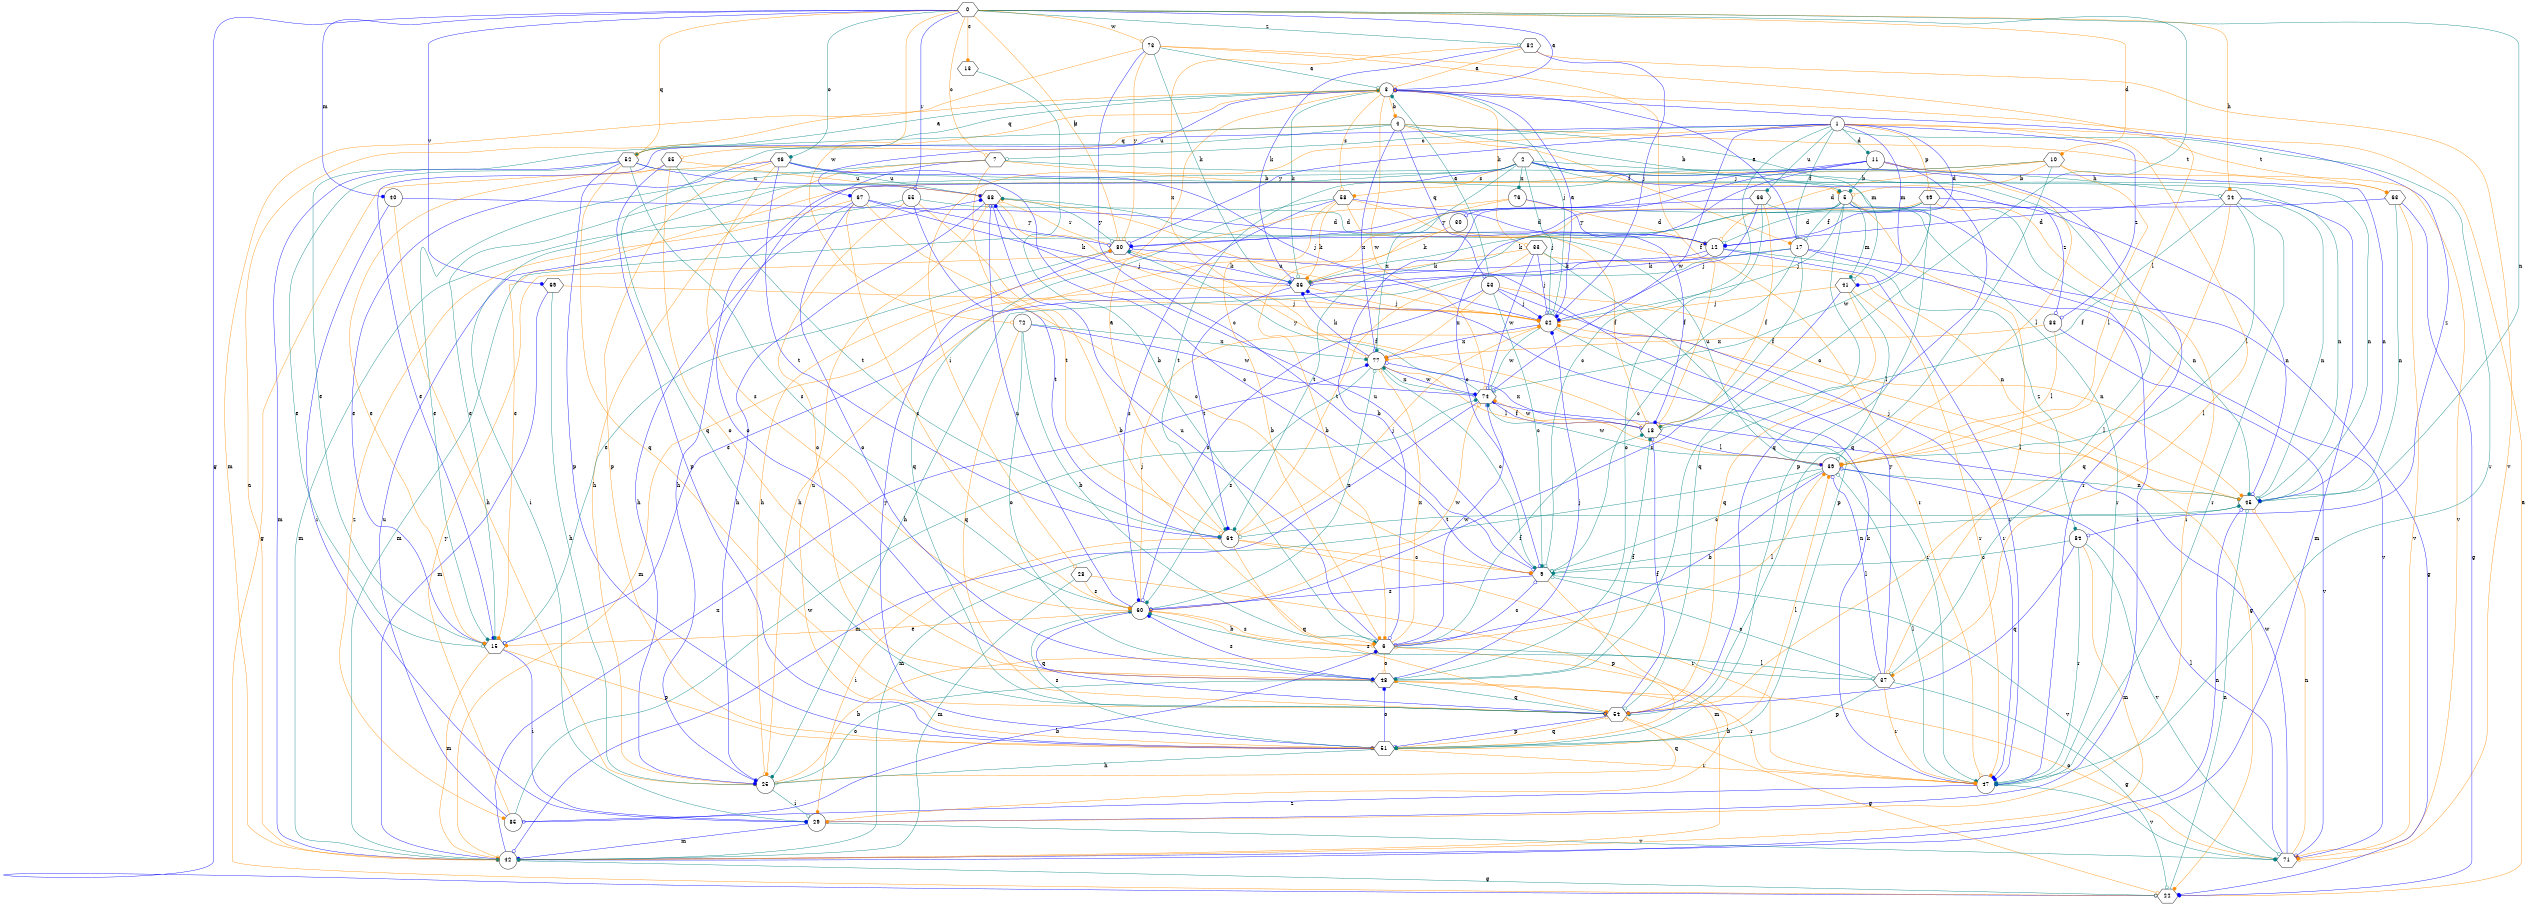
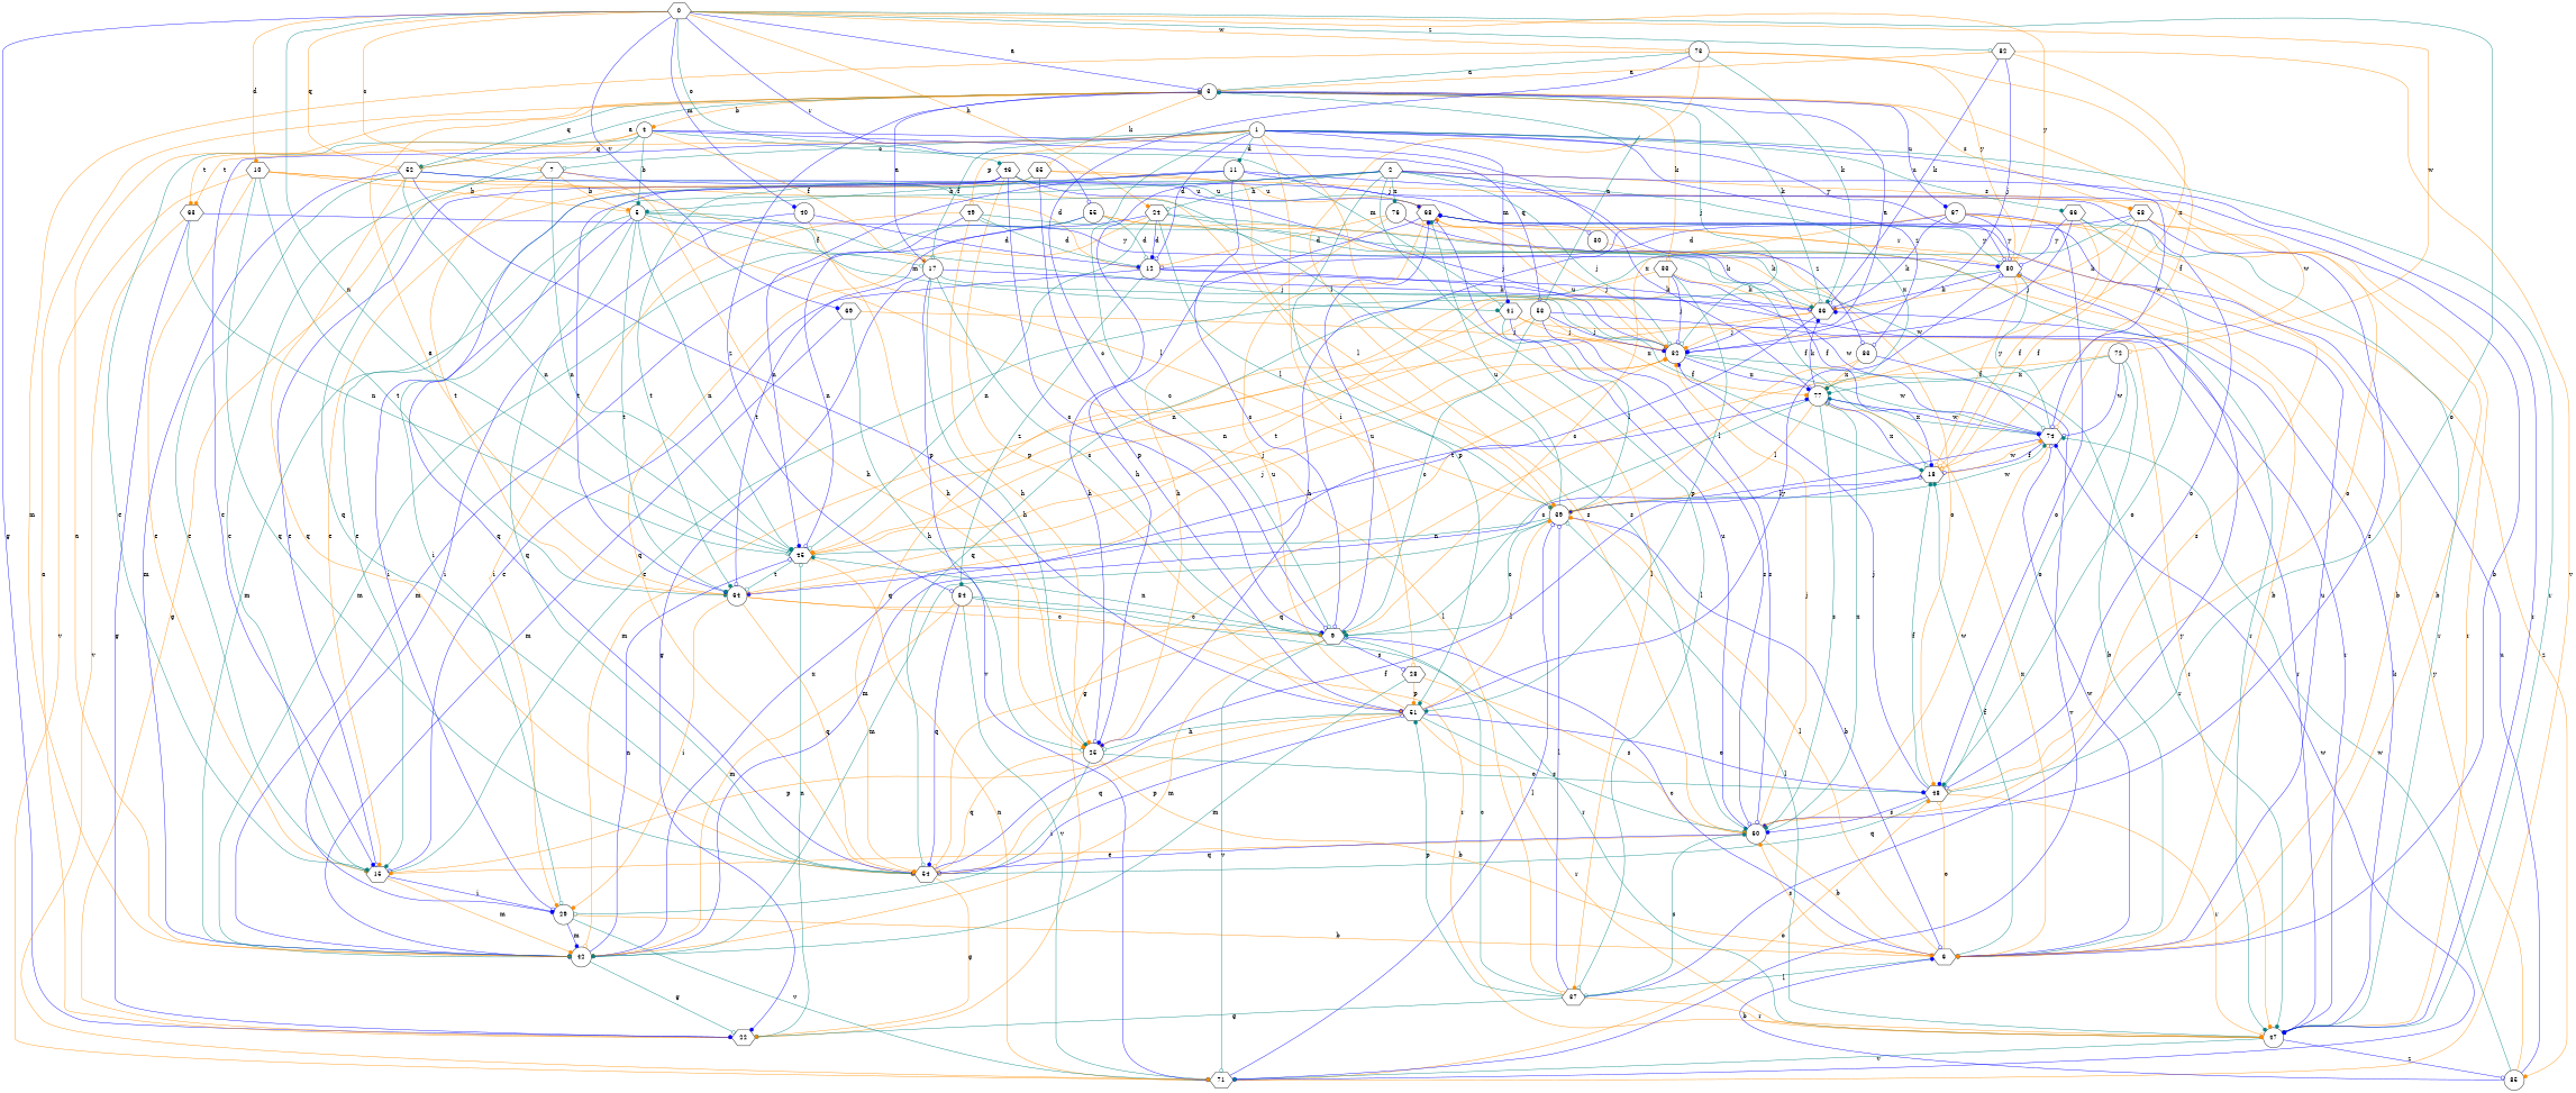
  strict digraph {
    node [shape=hexagon]
    edge [arrowhead=odot color=darkorange]
    3 [shape=circle]
    0
    7
    10
-   13
    22
    24
    40 [shape=circle]
    45
    46
    48
    52
    55 [shape=circle]
    69
    72 [shape=circle]
    73 [shape=circle]
    80
    82
    74
    32 [shape=circle]
    58
    4 [shape=circle]
    33
    35
    36
    67 [shape=circle]
    84 [shape=circle]
    15
    25 [shape=circle]
    5 [shape=circle]
    64 [shape=circle]
    12 [shape=circle]
    54
    39 [shape=circle]
    71
    6
    n37 [label=47 shape=circle]
    42 [shape=circle]
    18
    29 [shape=circle]
    9
    51
    60 [shape=circle]
    68
    77 [shape=circle]
    1 [shape=circle]
    11 [shape=circle]
    17 [shape=circle]
    28
    37
    41
    49
    63
    66
    83 [shape=circle]
    30 [shape=circle]
    85 [shape=circle]
    2
    76 [shape=circle]
    53 [shape=circle]
    3 -> 52 [arrowhead=dot color=teal label=q]
    3 -> 74 [label=w]
    3 -> 32 [color=teal label=j]
    3 -> 58 [label=s]
    3 -> 4 [arrowhead=dot label=b]
    3 -> 33 [label=k]
    3 -> 35 [label=k]
    3 -> 36 [color=teal label=k]
    3 -> 67 [arrowhead=dot color=blue label=u]
    3 -> 84 [color=blue label=z]
    0 -> 3 [color=blue label=a]
    0 -> 7 [label=c]
    0 -> 10 [arrowhead=dot label=d]
-   0 -> 13 [arrowhead=dot label=e]
    0 -> 22 [color=blue label=g]
    0 -> 24 [arrowhead=dot label=h]
    0 -> 40 [arrowhead=dot color=blue label=m]
    0 -> 45 [color=teal label=n]
    0 -> 46 [arrowhead=dot color=teal label=o]
    0 -> 48 [color=teal label=o]
    0 -> 52 [label=q]
    0 -> 55 [color=blue label=r]
    0 -> 69 [arrowhead=dot color=blue label=v]
    0 -> 72 [label=w]
    0 -> 73 [label=w]
    0 -> 80 [label=y]
    0 -> 82 [color=teal label=z]
    7 -> 45 [arrowhead=dot color=teal label=n]
    7 -> 48 [color=blue label=o]
    7 -> 15 [arrowhead=dot color=teal label=e]
    7 -> 25 [arrowhead=dot label=h]
    7 -> 5 [arrowhead=dot label=b]
    7 -> 64 [label=t]
    10 -> 15 [arrowhead=dot label=e]
    10 -> 5 [label=b]
    10 -> 64 [arrowhead=dot color=teal label=t]
    10 -> 12 [label=d]
    10 -> 54 [arrowhead=dot color=teal label=q]
    10 -> 39 [label=l]
    10 -> 71 [arrowhead=dot label=v]
-   13 -> 6 [arrowhead=dot color=teal label=b]
    22 -> 3 [arrowhead=dot label=a]
    22 -> 45 [color=teal label=n]
    24 -> 45 [color=teal label=n]
    24 -> 12 [arrowhead=dot color=blue label=d]
    24 -> 54 [arrowhead=dot label=q]
    24 -> 39 [arrowhead=dot color=teal label=l]
    24 -> n37 [arrowhead=dot color=teal label=r]
    24 -> 42 [arrowhead=dot color=blue label=m]
    24 -> 18 [color=teal label=f]
    40 -> 25 [arrowhead=dot label=h]
    40 -> 12 [arrowhead=dot color=blue label=d]
    40 -> 29 [arrowhead=dot color=blue label=i]
    45 -> 32 [arrowhead=dot label=j]
    45 -> 64 [color=teal label=t]
    46 -> 22 [label=g]
    46 -> 32 [arrowhead=dot color=blue label=j]
    46 -> 15 [color=blue label=e]
    46 -> 64 [arrowhead=dot color=blue label=t]
    46 -> 9 [arrowhead=dot color=blue label=c]
    46 -> 51 [arrowhead=dot label=p]
    46 -> 60 [label=s]
    46 -> 68 [color=teal label=u]
    48 -> 32 [arrowhead=dot color=blue label=j]
    48 -> 54 [color=teal label=q]
    48 -> n37 [label=r]
    48 -> 18 [arrowhead=dot color=teal label=f]
    48 -> 60 [arrowhead=dot color=blue label=s]
    52 -> 3 [arrowhead=dot color=teal label=a]
    52 -> 45 [color=teal label=n]
    52 -> 15 [color=teal label=e]
    52 -> 54 [arrowhead=dot label=q]
    52 -> 42 [color=blue label=m]
    52 -> 51 [color=blue label=p]
    52 -> 60 [arrowhead=dot color=teal label=s]
    52 -> 68 [arrowhead=dot color=blue label=u]
    55 -> 48 [arrowhead=dot label=o]
    55 -> 64 [color=blue label=t]
    55 -> 12 [color=teal label=d]
    55 -> 6 [arrowhead=dot label=b]
    55 -> 42 [color=teal label=m]
    69 -> 32 [arrowhead=dot label=j]
    69 -> 25 [color=teal label=h]
    69 -> 42 [arrowhead=dot color=blue label=m]
    72 -> 48 [color=teal label=o]
    72 -> 74 [color=blue label=w]
    72 -> 54 [label=q]
    72 -> 6 [color=teal label=b]
    72 -> 77 [arrowhead=dot color=teal label=x]
    73 -> 3 [color=teal label=a]
    73 -> 80 [label=y]
    73 -> 36 [arrowhead=dot color=teal label=k]
    73 -> 39 [arrowhead=dot label=l]
    73 -> 42 [arrowhead=dot label=m]
    73 -> 18 [label=f]
    73 -> 9 [color=blue label=c]
    80 -> 36 [color=blue label=k]
    80 -> 15 [color=teal label=e]
    80 -> 18 [label=f]
    80 -> 68 [label=r]
    82 -> 3 [label=a]
    82 -> 32 [arrowhead=dot color=blue label=j]
    82 -> 36 [color=blue label=k]
    82 -> 71 [label=v]
    82 -> 77 [label=x]
    74 -> 80 [arrowhead=dot color=teal label=y]
    74 -> 42 [color=blue label=m]
    74 -> 18 [color=blue label=f]
    74 -> 77 [arrowhead=dot color=teal label=x]
    32 -> 3 [color=blue label=a]
    32 -> 22 [arrowhead=dot label=g]
    32 -> 74 [color=teal label=w]
    32 -> n37 [arrowhead=dot color=teal label=r]
    32 -> 68 [arrowhead=dot label=u]
    32 -> 77 [arrowhead=dot color=blue label=x]
    58 -> 36 [arrowhead=dot label=k]
    58 -> 12 [color=blue label=d]
    58 -> 54 [color=teal label=q]
    58 -> 6 [arrowhead=dot label=b]
    58 -> n37 [label=r]
    58 -> 18 [label=f]
    58 -> 60 [arrowhead=dot color=blue label=s]
    4 -> 52 [label=q]
    4 -> 15 [arrowhead=dot color=teal label=e]
    4 -> 5 [arrowhead=dot color=teal label=b]
    4 -> 54 [color=teal label=q]
    4 -> 77 [color=blue label=x]
    4 -> 17 [arrowhead=dot label=f]
    4 -> 41 [color=teal label=m]
    4 -> 63 [arrowhead=dot label=t]
    4 -> 53 [color=blue label=q]
    33 -> 45 [arrowhead=dot label=n]
    33 -> 74 [color=blue label=w]
    33 -> 32 [color=blue label=j]
    33 -> 36 [label=k]
    33 -> 64 [label=t]
    33 -> 51 [arrowhead=dot color=teal label=p]
    35 -> 48 [label=o]
    35 -> 15 [arrowhead=dot label=e]
    35 -> 64 [arrowhead=dot color=teal label=t]
    35 -> 51 [color=blue label=p]
    35 -> 68 [label=u]
    36 -> 32 [arrowhead=dot label=j]
    36 -> 64 [arrowhead=dot color=blue label=t]
    36 -> 42 [label=m]
    67 -> 48 [arrowhead=dot color=blue label=o]
    67 -> 80 [color=blue label=y]
    67 -> 36 [color=blue label=k]
    67 -> 25 [arrowhead=dot color=blue label=h]
    67 -> 9 [label=c]
    67 -> 60 [label=s]
    67 -> 85 [arrowhead=dot label=z]
    84 -> 54 [arrowhead=dot color=blue label=q]
    84 -> 71 [color=teal label=v]
    84 -> n37 [arrowhead=dot color=teal label=r]
    84 -> 42 [arrowhead=dot label=m]
    84 -> 9 [arrowhead=dot color=teal label=c]
    15 -> 42 [arrowhead=dot label=m]
    15 -> 29 [arrowhead=dot color=blue label=i]
    15 -> 51 [label=p]
    25 -> 48 [color=teal label=o]
    25 -> 54 [label=q]
    25 -> 6 [arrowhead=dot label=b]
    25 -> 29 [color=teal label=i]
    5 -> 45 [arrowhead=dot color=teal label=n]
    5 -> 32 [color=teal label=j]
    5 -> 64 [arrowhead=dot color=teal label=t]
    5 -> 54 [color=teal label=q]
    5 -> 42 [arrowhead=dot color=teal label=m]
    5 -> 29 [color=blue label=i]
    5 -> 17 [color=teal label=f]
    5 -> 37 [label=l]
    5 -> 41 [arrowhead=dot color=teal label=m]
    64 -> 3 [label=a]
    64 -> 32 [label=j]
    64 -> 54 [arrowhead=dot label=q]
    64 -> n37 [arrowhead=dot label=r]
    64 -> 29 [arrowhead=dot label=i]
    64 -> 9 [arrowhead=dot label=c]
    12 -> 36 [color=blue label=k]
    12 -> 84 [arrowhead=dot color=teal label=z]
    12 -> 15 [color=blue label=e]
    12 -> n37 [arrowhead=dot color=blue label=r]
    54 -> 22 [label=g]
    54 -> 18 [color=blue label=f]
    54 -> 51 [color=blue label=p]
    39 -> 45 [color=teal label=n]
    39 -> 74 [arrowhead=dot color=teal label=w]
    39 -> 6 [color=blue label=b]
    39 -> 42 [color=teal label=m]
    39 -> 9 [color=teal label=c]
    39 -> 68 [arrowhead=dot color=teal label=u]
    71 -> 45 [label=n]
    71 -> 48 [arrowhead=dot label=o]
    71 -> 74 [arrowhead=dot color=blue label=w]
    71 -> 39 [color=blue label=l]
    6 -> 48 [label=o]
    6 -> 74 [color=blue label=w]
    6 -> 39 [arrowhead=dot label=l]
    6 -> 18 [arrowhead=dot color=teal label=f]
    6 -> 9 [color=blue label=c]
    6 -> 60 [arrowhead=dot label=s]
    6 -> 68 [color=blue label=u]
    6 -> 77 [label=x]
    6 -> 37 [color=teal label=l]
    n37 -> 36 [arrowhead=dot color=blue label=k]
    n37 -> 39 [color=teal label=l]
    n37 -> 71 [arrowhead=dot color=teal label=v]
    n37 -> 85 [color=blue label=z]
    42 -> 3 [label=a]
    42 -> 22 [color=teal label=g]
    42 -> 45 [color=blue label=n]
    42 -> 77 [arrowhead=dot color=blue label=x]
    18 -> 74 [arrowhead=dot label=w]
    18 -> 39 [arrowhead=dot color=blue label=l]
    18 -> 77 [color=blue label=x]
    29 -> 71 [arrowhead=dot color=teal label=v]
    29 -> 6 [label=b]
    29 -> 42 [arrowhead=dot color=blue label=m]
    9 -> 45 [arrowhead=dot color=teal label=n]
    9 -> 71 [color=teal label=v]
    9 -> 42 [label=m]
-   9 -> 60 [color=blue label=s]
+   9 -> 28 [color=blue label=s]
    9 -> 68 [arrowhead=dot color=blue label=u]
    51 -> 48 [arrowhead=dot color=blue label=o]
    51 -> 80 [color=blue label=y]
    51 -> 25 [color=teal label=h]
    51 -> 54 [label=q]
    51 -> 39 [arrowhead=dot label=l]
    51 -> n37 [arrowhead=dot label=r]
    51 -> 60 [arrowhead=dot color=teal label=s]
    51 -> 68 [label=u]
    60 -> 74 [label=w]
    60 -> 32 [arrowhead=dot label=j]
    60 -> 15 [arrowhead=dot label=e]
    60 -> 54 [color=blue label=q]
    60 -> 6 [label=b]
    60 -> 68 [color=blue label=u]
    60 -> 77 [color=teal label=x]
    68 -> 80 [color=teal label=y]
    68 -> 32 [arrowhead=dot label=j]
    68 -> 25 [color=blue label=h]
    77 -> 74 [arrowhead=dot color=blue label=w]
    77 -> 36 [arrowhead=dot color=blue label=k]
    77 -> 39 [label=l]
    77 -> 9 [arrowhead=dot color=teal label=c]
    77 -> 60 [arrowhead=dot color=teal label=s]
    1 -> 7 [color=teal label=c]
    1 -> 80 [color=blue label=y]
    1 -> 74 [color=blue label=w]
    1 -> 15 [arrowhead=dot color=blue label=e]
    1 -> 12 [color=blue label=d]
    1 -> n37 [color=teal label=r]
    1 -> 9 [color=teal label=c]
    1 -> 11 [arrowhead=dot color=teal label=d]
    1 -> 17 [color=teal label=f]
    1 -> 28 [label=i]
    1 -> 37 [arrowhead=dot label=l]
    1 -> 41 [arrowhead=dot color=blue label=m]
    1 -> 49 [label=p]
    1 -> 63 [arrowhead=dot label=t]
    1 -> 66 [arrowhead=dot color=teal label=u]
    1 -> 83 [color=blue label=z]
    11 -> 45 [arrowhead=dot color=blue label=n]
    11 -> 5 [arrowhead=dot color=teal label=b]
    11 -> 54 [color=blue label=q]
    11 -> 39 [label=l]
    11 -> 6 [color=blue label=b]
    11 -> 9 [color=blue label=c]
    11 -> 30 [color=blue label=j]
    17 -> 3 [color=blue label=a]
    17 -> 22 [arrowhead=dot color=blue label=g]
    17 -> 36 [color=blue label=k]
    17 -> 25 [arrowhead=dot color=teal label=h]
    17 -> 71 [color=blue label=v]
    17 -> 18 [arrowhead=dot color=teal label=f]
    17 -> 9 [color=teal label=c]
    28 -> 42 [arrowhead=dot color=teal label=m]
    28 -> 51 [arrowhead=dot label=p]
    28 -> 60 [arrowhead=dot label=s]
    37 -> 22 [color=teal label=g]
    37 -> 80 [color=blue label=y]
    37 -> 39 [color=blue label=l]
    37 -> n37 [arrowhead=dot label=r]
    37 -> 9 [color=teal label=c]
    37 -> 51 [arrowhead=dot color=teal label=p]
    37 -> 60 [arrowhead=dot color=teal label=s]
    41 -> 32 [arrowhead=dot label=j]
    41 -> 54 [arrowhead=dot label=q]
    41 -> 39 [color=teal label=l]
    41 -> n37 [arrowhead=dot label=r]
    41 -> 60 [color=blue label=s]
    49 -> 45 [color=blue label=n]
    49 -> 74 [color=teal label=w]
    49 -> 36 [arrowhead=dot color=teal label=k]
    49 -> 25 [arrowhead=dot label=h]
    49 -> 12 [color=teal label=d]
    49 -> 29 [arrowhead=dot label=i]
    63 -> 22 [arrowhead=dot color=blue label=g]
    63 -> 45 [color=teal label=n]
    63 -> 80 [arrowhead=dot color=blue label=y]
    63 -> 71 [arrowhead=dot label=v]
    66 -> 48 [arrowhead=dot color=teal label=o]
    66 -> 80 [color=blue label=y]
    66 -> 32 [arrowhead=dot color=blue label=j]
    66 -> n37 [color=teal label=r]
    66 -> 18 [label=f]
    83 -> 39 [label=l]
    83 -> 71 [color=blue label=v]
    83 -> 77 [arrowhead=dot label=x]
    30 -> 36 [label=k]
    85 -> 80 [arrowhead=dot label=y]
    85 -> 74 [arrowhead=dot color=teal label=w]
    85 -> 6 [arrowhead=dot color=blue label=b]
    85 -> 68 [arrowhead=dot color=blue label=u]
    2 -> 24 [color=teal label=h]
    2 -> 32 [color=teal label=j]
    2 -> 58 [arrowhead=dot label=s]
    2 -> 15 [arrowhead=dot color=teal label=e]
    2 -> 25 [arrowhead=dot color=blue label=h]
    2 -> n37 [color=blue label=r]
    2 -> 29 [color=teal label=i]
    2 -> 51 [arrowhead=dot color=teal label=p]
    2 -> 77 [arrowhead=dot color=teal label=x]
    2 -> 37 [color=teal label=l]
    2 -> 83 [color=blue label=z]
    2 -> 76 [arrowhead=dot color=teal label=x]
    76 -> 25 [label=h]
    76 -> 12 [label=d]
    76 -> 6 [arrowhead=dot label=b]
    76 -> 18 [arrowhead=dot color=blue label=f]
    53 -> 3 [arrowhead=dot color=teal label=a]
    53 -> 45 [arrowhead=dot label=n]
    53 -> 32 [arrowhead=dot color=blue label=j]
    53 -> n37 [arrowhead=dot color=blue label=r]
    53 -> 9 [arrowhead=dot color=teal label=c]
    53 -> 60 [color=blue label=s]
    53 -> 77 [arrowhead=dot label=x]
  }
